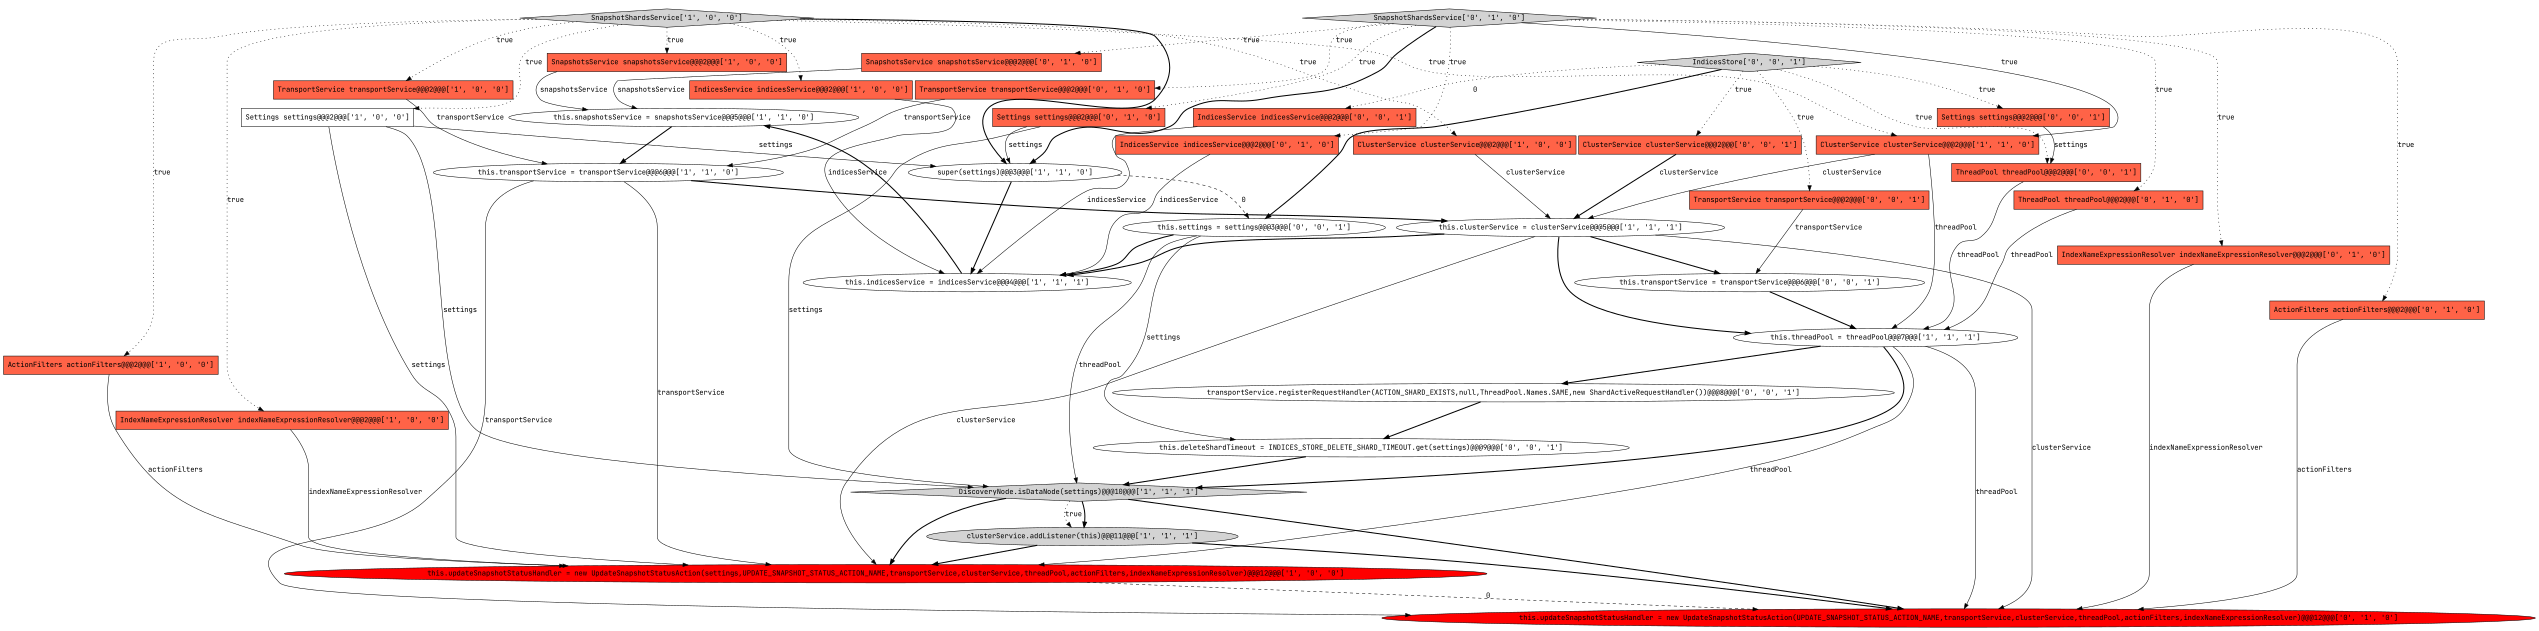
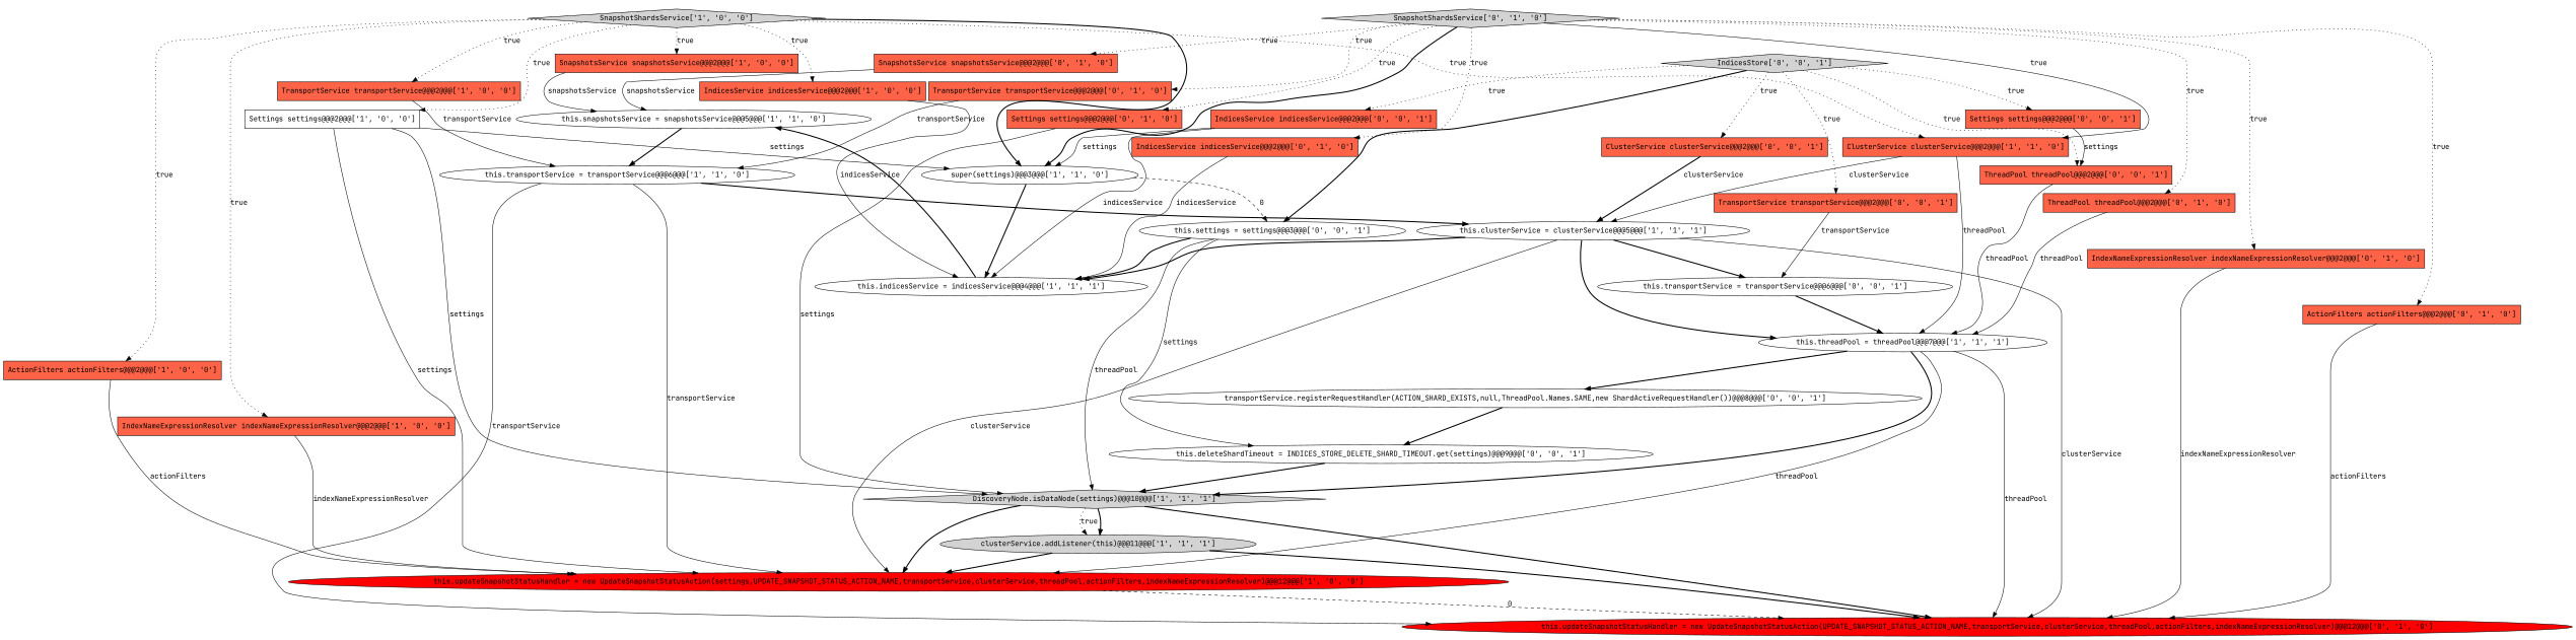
  digraph {
    fontname="JetBrains Mono"
    node [fillcolor=tomato fontname="JetBrains Mono" shape=box style=filled]
    edge [fontname="JetBrains Mono" style=solid]
    n1 [fillcolor=white label="this.snapshotsService = snapshotsService@@@5@@@['1', '1', '0']" shape=ellipse]
    n2 [fillcolor=white label="this.transportService = transportService@@@6@@@['1', '1', '0']" shape=ellipse]
    n3 [fillcolor=white label="this.clusterService = clusterService@@@5@@@['1', '1', '1']" shape=ellipse]
    n4 [fillcolor=red label="this.updateSnapshotStatusHandler = new UpdateSnapshotStatusAction(settings,UPDATE_SNAPSHOT_STATUS_ACTION_NAME,transportService,clusterService,threadPool,actionFilters,indexNameExpressionResolver)@@@12@@@['1', '0', '0']" shape=ellipse]
    n5 [fillcolor=red label="this.updateSnapshotStatusHandler = new UpdateSnapshotStatusAction(UPDATE_SNAPSHOT_STATUS_ACTION_NAME,transportService,clusterService,threadPool,actionFilters,indexNameExpressionResolver)@@@12@@@['0', '1', '0']" shape=ellipse]
    n6 [label="ClusterService clusterService@@@2@@@['1', '1', '0']"]
    n7 [fillcolor=white label="this.threadPool = threadPool@@@7@@@['1', '1', '1']" shape=ellipse]
    n8 [fillcolor=white label="this.indicesService = indicesService@@@4@@@['1', '1', '1']" shape=ellipse]
    n9 [fillcolor=white label="this.transportService = transportService@@@6@@@['0', '0', '1']" shape=ellipse]
    n10 [fillcolor=lightgray label="DiscoveryNode.isDataNode(settings)@@@10@@@['1', '1', '1']" shape=diamond]
    n11 [fillcolor=white label="transportService.registerRequestHandler(ACTION_SHARD_EXISTS,null,ThreadPool.Names.SAME,new ShardActiveRequestHandler())@@@8@@@['0', '0', '1']" shape=ellipse]
    n12 [label="ClusterService clusterService@@@2@@@['0', '0', '1']"]
    n13 [label="IndicesService indicesService@@@2@@@['1', '0', '0']"]
    n14 [label="ActionFilters actionFilters@@@2@@@['1', '0', '0']"]
    n15 [label="ThreadPool threadPool@@@2@@@['0', '1', '0']"]
    n16 [label="TransportService transportService@@@2@@@['1', '0', '0']"]
    n17 [label="Settings settings@@@2@@@['0', '1', '0']"]
    n18 [fillcolor=white label="super(settings)@@@3@@@['1', '1', '0']" shape=ellipse]
    n19 [fillcolor=white label="this.settings = settings@@@3@@@['0', '0', '1']" shape=ellipse]
    n20 [fillcolor=lightgray label="clusterService.addListener(this)@@@11@@@['1', '1', '1']" shape=ellipse]
    n21 [label="SnapshotsService snapshotsService@@@2@@@['1', '0', '0']"]
    n22 [fillcolor=white label="this.deleteShardTimeout = INDICES_STORE_DELETE_SHARD_TIMEOUT.get(settings)@@@9@@@['0', '0', '1']" shape=ellipse]
    n23 [label="ThreadPool threadPool@@@2@@@['0', '0', '1']"]
    n24 [label="IndicesService indicesService@@@2@@@['0', '0', '1']"]
    n25 [fillcolor=lightgray label="IndicesStore['0', '0', '1']" shape=diamond]
    n26 [label="TransportService transportService@@@2@@@['0', '0', '1']"]
    n27 [label="Settings settings@@@2@@@['0', '0', '1']"]
    n28 [label="SnapshotsService snapshotsService@@@2@@@['0', '1', '0']"]
-   n29 [label="ClusterService clusterService@@@2@@@['1', '0', '0']"]
    n30 [label="IndexNameExpressionResolver indexNameExpressionResolver@@@2@@@['0', '1', '0']"]
    n31 [label="ActionFilters actionFilters@@@2@@@['0', '1', '0']"]
    n32 [label="TransportService transportService@@@2@@@['0', '1', '0']"]
    n33 [fillcolor=lightgray label="SnapshotShardsService['1', '0', '0']" shape=diamond]
    n34 [fillcolor=white label="Settings settings@@@2@@@['1', '0', '0']"]
    n35 [label="IndexNameExpressionResolver indexNameExpressionResolver@@@2@@@['1', '0', '0']"]
    n36 [fillcolor=lightgray label="SnapshotShardsService['0', '1', '0']" shape=diamond]
    n37 [label="IndicesService indicesService@@@2@@@['0', '1', '0']"]
    n1 -> n2 [style=bold]
    n2 -> n3 [style=bold]
    n2 -> n4 [label=transportService]
    n2 -> n5 [label=transportService]
    n3 -> n4 [label=clusterService]
    n3 -> n5 [label=clusterService]
    n3 -> n7 [style=bold]
    n3 -> n8 [style=bold]
    n3 -> n9 [style=bold]
    n4 -> n5 [label=0 style=dashed]
    n6 -> n3 [label=clusterService]
    n6 -> n7 [label=threadPool]
    n7 -> n4 [label=threadPool]
    n7 -> n5 [label=threadPool]
    n7 -> n10 [style=bold]
    n7 -> n11 [style=bold]
    n8 -> n1 [style=bold]
    n9 -> n7 [style=bold]
    n10 -> n4 [style=bold]
    n10 -> n5 [style=bold]
    n10 -> n20 [style=bold]
    n10 -> n20 [label=true style=dotted]
    n11 -> n22 [style=bold]
    n12 -> n3 [label=clusterService style=bold]
    n13 -> n8 [label=indicesService]
    n14 -> n4 [label=actionFilters]
    n15 -> n7 [label=threadPool]
    n16 -> n2 [label=transportService]
    n17 -> n10 [label=settings]
-   n17 -> n18 [label=settings]
+   n24 -> n18 [label=settings]
    n18 -> n8 [style=bold]
    n18 -> n19 [label=0 style=dashed]
    n19 -> n8 [style=bold]
    n19 -> n10 [label=threadPool]
    n19 -> n22 [label=settings]
    n20 -> n4 [style=bold]
    n20 -> n5 [style=bold]
    n21 -> n1 [label=snapshotsService]
    n22 -> n10 [style=bold]
    n23 -> n7 [label=threadPool]
    n24 -> n8 [label=indicesService]
    n25 -> n12 [label=true style=dotted]
    n25 -> n19 [style=bold]
    n25 -> n23 [label=true style=dotted]
-   n25 -> n24 [label=0 style=dotted]
+   n25 -> n24 [label=true style=dotted]
    n25 -> n26 [label=true style=dotted]
    n25 -> n27 [label=true style=dotted]
    n26 -> n9 [label=transportService]
    n27 -> n23 [label=settings]
    n28 -> n1 [label=snapshotsService]
-   n29 -> n3 [label=clusterService]
    n30 -> n5 [label=indexNameExpressionResolver]
    n31 -> n5 [label=actionFilters]
    n32 -> n2 [label=transportService]
    n33 -> n6 [label=true style=dotted]
    n33 -> n13 [label=true style=dotted]
    n33 -> n14 [label=true style=dotted]
    n33 -> n16 [label=true style=dotted]
    n33 -> n18 [style=bold]
    n33 -> n21 [label=true style=dotted]
-   n33 -> n29 [label=true style=dotted]
    n33 -> n34 [label=true style=dotted]
    n33 -> n35 [label=true style=dotted]
    n34 -> n4 [label=settings]
    n34 -> n10 [label=settings]
    n34 -> n18 [label=settings]
    n35 -> n4 [label=indexNameExpressionResolver]
    n36 -> n6 [label=true]
    n36 -> n15 [label=true style=dotted]
    n36 -> n17 [label=true style=dotted]
    n36 -> n18 [style=bold]
    n36 -> n28 [label=true style=dotted]
    n36 -> n30 [label=true style=dotted]
    n36 -> n31 [label=true style=dotted]
    n36 -> n32 [label=true style=dotted]
    n36 -> n37 [label=true style=dotted]
    n37 -> n8 [label=indicesService]
  }
